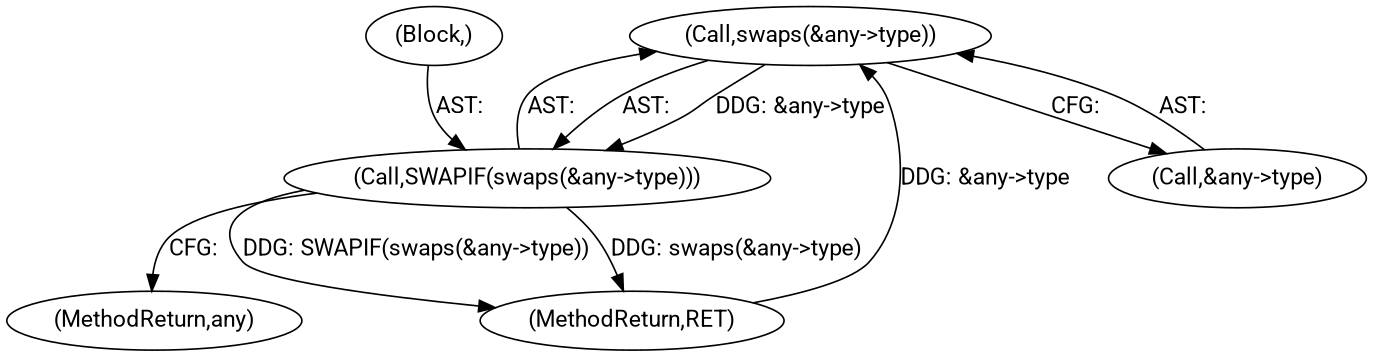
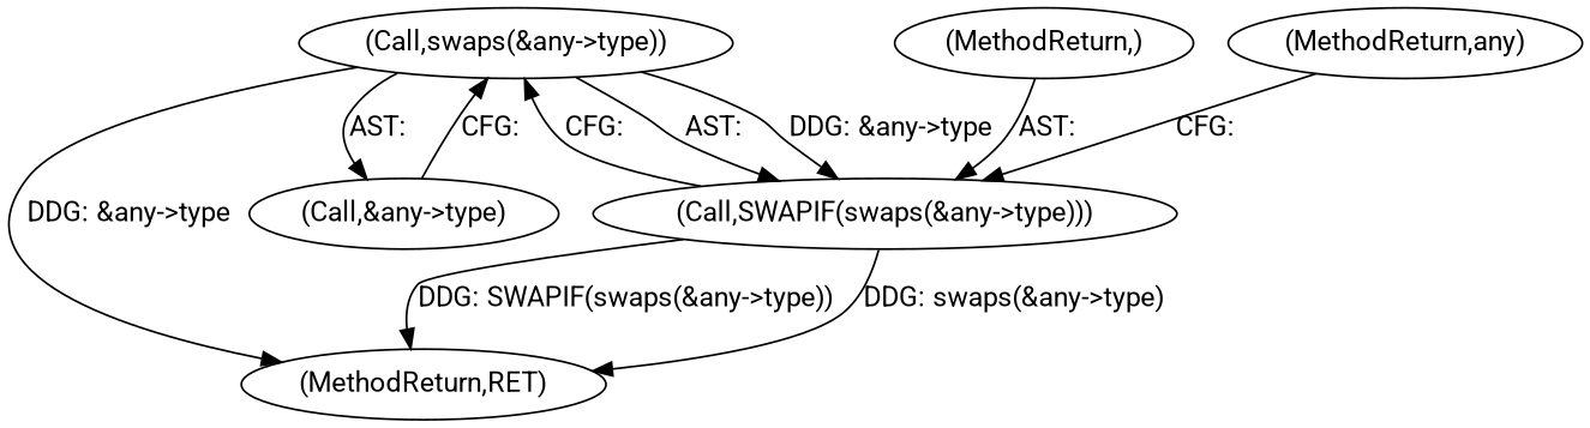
  digraph {
    fontname=Roboto
    node [fontname=Roboto]
    edge [fontname=Roboto]
    n1 [label="(Call,swaps(&any->type))"]
    n2 [label="(Call,SWAPIF(swaps(&any->type)))"]
    n3 [label="(MethodReturn,RET)"]
    n4 [label="(Call,&any->type)"]
-   n5 [label="(Block,)"]
+   n5 [label="(MethodReturn,)"]
    n6 [label="(MethodReturn,any)"]
    n1 -> n2 [label="AST: "]
    n1 -> n2 [label="DDG: &any->type"]
-   n3 -> n1 [label="DDG: &any->type"]
-   n1 -> n4 [label="CFG: "]
-   n2 -> n1 [label="AST: "]
+   n1 -> n3 [label="DDG: &any->type"]
+   n1 -> n4 [label="AST: "]
+   n2 -> n1 [label="CFG: "]
    n2 -> n3 [label="DDG: swaps(&any->type)"]
    n2 -> n3 [label="DDG: SWAPIF(swaps(&any->type))"]
-   n4 -> n1 [label="AST: "]
+   n4 -> n1 [label="CFG: "]
    n5 -> n2 [label="AST: "]
-   n2 -> n6 [label="CFG: "]
+   n6 -> n2 [label="CFG: "]
  }
